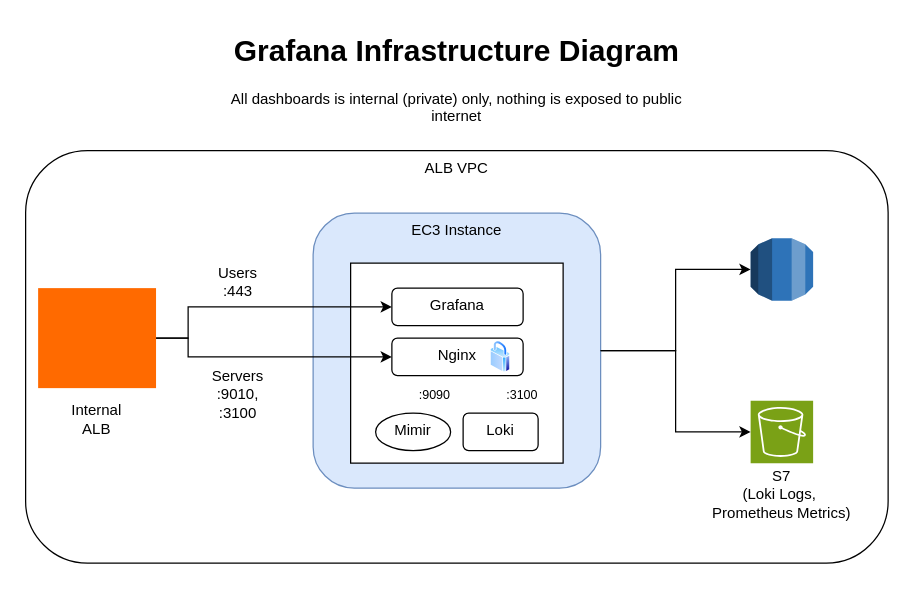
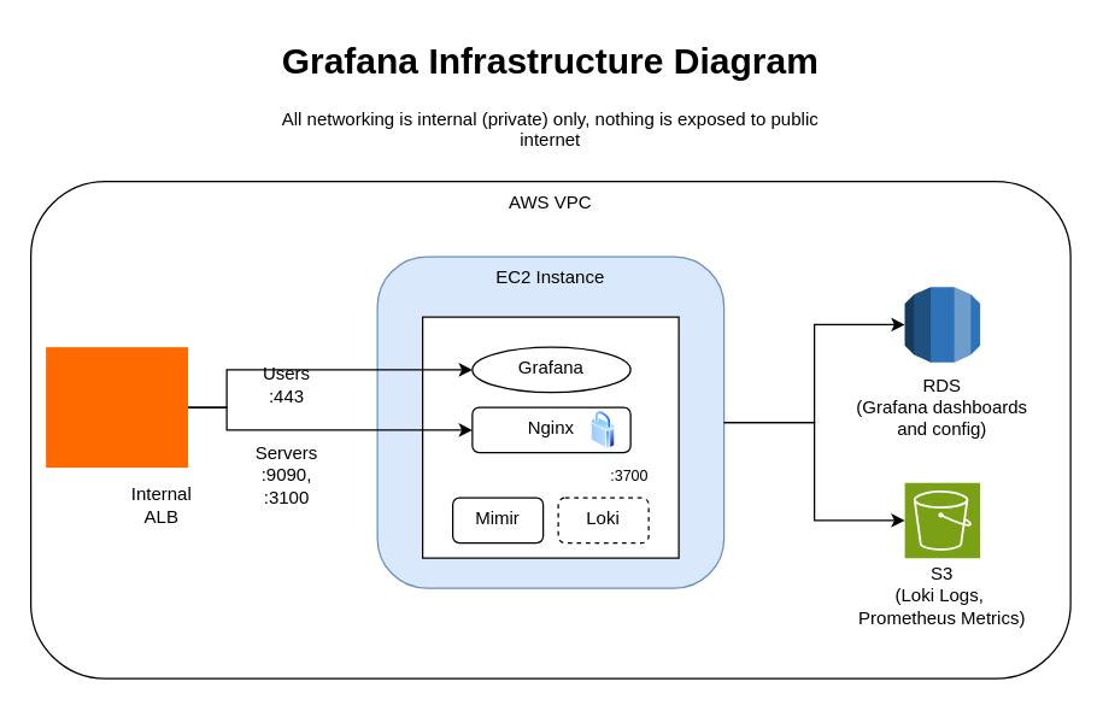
  <mxCell id="0" />
  <mxCell id="1" parent="0" />
- <mxCell id="2" value="&lt;h1 style=&quot;margin-top: 0px;&quot;&gt;Grafana Infrastructure Diagram&lt;/h1&gt;&lt;p&gt;All dashboards is internal (private) only, nothing is exposed to public internet&lt;/p&gt;" style="text;html=1;whiteSpace=wrap;overflow=hidden;rounded=0;align=center;" parent="1" vertex="1"><mxGeometry x="175" y="20" width="380" height="120" as="geometry" /></mxCell>
- <mxCell id="3" value="ALB VPC" style="rounded=1;whiteSpace=wrap;html=1;verticalAlign=top;" parent="1" vertex="1"><mxGeometry x="20" y="120" width="690" height="330" as="geometry" /></mxCell>
- <mxCell id="4" value="EC3 Instance" style="rounded=1;whiteSpace=wrap;html=1;verticalAlign=top;labelBackgroundColor=none;fillColor=#dae8fc;strokeColor=#6c8ebf;" parent="1" vertex="1"><mxGeometry x="250" y="170" width="230" height="220" as="geometry" /></mxCell>
+ <mxCell id="2" value="&lt;h1 style=&quot;margin-top: 0px;&quot;&gt;Grafana Infrastructure Diagram&lt;/h1&gt;&lt;p&gt;All networking is internal (private) only, nothing is exposed to public internet&lt;/p&gt;" style="text;html=1;whiteSpace=wrap;overflow=hidden;rounded=0;align=center;" parent="1" vertex="1"><mxGeometry x="175" y="20" width="380" height="120" as="geometry" /></mxCell>
+ <mxCell id="3" value="AWS VPC" style="rounded=1;whiteSpace=wrap;html=1;verticalAlign=top;" parent="1" vertex="1"><mxGeometry x="20" y="120" width="690" height="330" as="geometry" /></mxCell>
+ <mxCell id="4" value="EC2 Instance" style="rounded=1;whiteSpace=wrap;html=1;verticalAlign=top;labelBackgroundColor=none;fillColor=#dae8fc;strokeColor=#6c8ebf;" parent="1" vertex="1"><mxGeometry x="250" y="170" width="230" height="220" as="geometry" /></mxCell>
  <mxCell id="5" value="" style="group" parent="1" vertex="1" connectable="0"><mxGeometry x="280" y="200" width="170" height="170" as="geometry" /></mxCell>
  <mxCell id="6" value="" style="rounded=0;whiteSpace=wrap;html=1;" parent="5" vertex="1"><mxGeometry y="10" width="170" height="160" as="geometry" /></mxCell>
  <mxCell id="7" value="" style="shape=image;html=1;verticalAlign=top;verticalLabelPosition=bottom;labelBackgroundColor=#ffffff;imageAspect=0;aspect=fixed;image=https://icons.diagrams.net/icon-cache1/Ionicons_Fill_Vol_2-2187/logo-docker-1464.svg" parent="5" vertex="1"><mxGeometry x="64.997" y="-10" width="40" height="40" as="geometry" /></mxCell>
- <mxCell id="8" value="Grafana" style="rounded=1;whiteSpace=wrap;html=1;pointerEvents=0;align=center;verticalAlign=top;fontFamily=Helvetica;fontSize=12;fontColor=default;fillColor=none;gradientColor=none;" parent="5" vertex="1"><mxGeometry x="33" y="30" width="105" height="30" as="geometry" /></mxCell>
+ <mxCell id="8" value="Grafana" style="ellipse;whiteSpace=wrap;html=1;pointerEvents=0;align=center;verticalAlign=top;fontFamily=Helvetica;fontSize=12;fontColor=default;fillColor=none;gradientColor=none;" parent="5" vertex="1"><mxGeometry x="33" y="30" width="105" height="30" as="geometry" /></mxCell>
  <mxCell id="9" value="&lt;div&gt;Nginx&lt;/div&gt;" style="rounded=1;whiteSpace=wrap;html=1;pointerEvents=0;align=center;verticalAlign=top;fontFamily=Helvetica;fontSize=12;fontColor=default;fillColor=none;gradientColor=none;" parent="5" vertex="1"><mxGeometry x="33" y="70" width="105" height="30" as="geometry" /></mxCell>
  <mxCell id="10" value="" style="image;aspect=fixed;perimeter=ellipsePerimeter;html=1;align=center;shadow=0;dashed=0;spacingTop=3;image=img/lib/active_directory/secure.svg;pointerEvents=0;verticalAlign=top;fontFamily=Helvetica;fontSize=12;fontColor=default;fillColor=none;gradientColor=none;" parent="5" vertex="1"><mxGeometry x="112" y="72.5" width="16" height="25" as="geometry" /></mxCell>
- <mxCell id="11" value="&lt;div&gt;Loki&lt;/div&gt;" style="rounded=1;whiteSpace=wrap;html=1;pointerEvents=0;align=center;verticalAlign=top;fontFamily=Helvetica;fontSize=12;fontColor=default;fillColor=none;gradientColor=none;" parent="5" vertex="1"><mxGeometry x="90" y="130" width="60" height="30" as="geometry" /></mxCell>
- <mxCell id="12" value="&lt;div&gt;Mimir&lt;/div&gt;" style="ellipse;whiteSpace=wrap;html=1;pointerEvents=0;align=center;verticalAlign=top;fontFamily=Helvetica;fontSize=12;fontColor=default;fillColor=none;gradientColor=none;" parent="5" vertex="1"><mxGeometry x="20" y="130" width="60" height="30" as="geometry" /></mxCell>
- <mxCell id="13" value="&lt;div&gt;:3100&lt;/div&gt;" style="text;html=1;align=center;verticalAlign=middle;whiteSpace=wrap;rounded=0;fontFamily=Helvetica;fontSize=10;fontColor=default;" parent="5" vertex="1"><mxGeometry x="110" y="100" width="55" height="30" as="geometry" /></mxCell>
- <mxCell id="14" value="&lt;div&gt;:9090&lt;/div&gt;" style="text;html=1;align=center;verticalAlign=middle;whiteSpace=wrap;rounded=0;fontFamily=Helvetica;fontSize=10;fontColor=default;" parent="5" vertex="1"><mxGeometry x="45" y="100" width="45" height="30" as="geometry" /></mxCell>
+ <mxCell id="11" value="&lt;div&gt;Loki&lt;/div&gt;" style="rounded=1;whiteSpace=wrap;html=1;pointerEvents=0;align=center;verticalAlign=top;fontFamily=Helvetica;fontSize=12;fontColor=default;fillColor=none;gradientColor=none;dashed=1;" parent="5" vertex="1"><mxGeometry x="90" y="130" width="60" height="30" as="geometry" /></mxCell>
+ <mxCell id="12" value="&lt;div&gt;Mimir&lt;/div&gt;" style="rounded=1;whiteSpace=wrap;html=1;pointerEvents=0;align=center;verticalAlign=top;fontFamily=Helvetica;fontSize=12;fontColor=default;fillColor=none;gradientColor=none;" parent="5" vertex="1"><mxGeometry x="20" y="130" width="60" height="30" as="geometry" /></mxCell>
+ <mxCell id="13" value="&lt;div&gt;:3700&lt;/div&gt;" style="text;html=1;align=center;verticalAlign=middle;whiteSpace=wrap;rounded=0;fontFamily=Helvetica;fontSize=10;fontColor=default;" parent="5" vertex="1"><mxGeometry x="110" y="100" width="55" height="30" as="geometry" /></mxCell>
  <mxCell id="15" value="" style="group" parent="1" vertex="1" connectable="0"><mxGeometry x="560" y="190" width="130" height="95" as="geometry" /></mxCell>
  <mxCell id="16" value="" style="outlineConnect=0;dashed=0;verticalLabelPosition=bottom;verticalAlign=top;align=center;html=1;shape=mxgraph.aws3.rds;fillColor=#2E73B8;gradientColor=none;pointerEvents=0;fontFamily=Helvetica;fontSize=12;fontColor=default;" parent="15" vertex="1"><mxGeometry x="40" width="50" height="50" as="geometry" /></mxCell>
+ <mxCell id="17" value="&lt;div&gt;RDS&lt;/div&gt;&lt;div&gt;(Grafana dashboards and config)&lt;/div&gt;" style="text;html=1;align=center;verticalAlign=middle;whiteSpace=wrap;rounded=0;fontFamily=Helvetica;fontSize=12;fontColor=default;" parent="15" vertex="1"><mxGeometry y="65" width="130" height="30" as="geometry" /></mxCell>
  <mxCell id="18" value="" style="group" parent="1" vertex="1" connectable="0"><mxGeometry x="560" y="320" width="130" height="90" as="geometry" /></mxCell>
  <mxCell id="19" value="" style="sketch=0;points=[[0,0,0],[0.25,0,0],[0.5,0,0],[0.75,0,0],[1,0,0],[0,1,0],[0.25,1,0],[0.5,1,0],[0.75,1,0],[1,1,0],[0,0.25,0],[0,0.5,0],[0,0.75,0],[1,0.25,0],[1,0.5,0],[1,0.75,0]];outlineConnect=0;fontColor=#232F3E;fillColor=#7AA116;strokeColor=#ffffff;dashed=0;verticalLabelPosition=bottom;verticalAlign=top;align=center;html=1;fontSize=12;fontStyle=0;aspect=fixed;shape=mxgraph.aws4.resourceIcon;resIcon=mxgraph.aws4.s3;pointerEvents=0;fontFamily=Helvetica;" parent="18" vertex="1"><mxGeometry x="40" width="50" height="50" as="geometry" /></mxCell>
- <mxCell id="20" value="&lt;div&gt;S7&lt;/div&gt;&lt;div&gt;(Loki Logs,&amp;nbsp;&lt;/div&gt;&lt;div&gt;Prometheus Metrics)&lt;/div&gt;" style="text;html=1;align=center;verticalAlign=middle;whiteSpace=wrap;rounded=0;fontFamily=Helvetica;fontSize=12;fontColor=default;" parent="18" vertex="1"><mxGeometry y="60" width="130" height="30" as="geometry" /></mxCell>
+ <mxCell id="20" value="&lt;div&gt;S3&lt;/div&gt;&lt;div&gt;(Loki Logs,&amp;nbsp;&lt;/div&gt;&lt;div&gt;Prometheus Metrics)&lt;/div&gt;" style="text;html=1;align=center;verticalAlign=middle;whiteSpace=wrap;rounded=0;fontFamily=Helvetica;fontSize=12;fontColor=default;" parent="18" vertex="1"><mxGeometry y="60" width="130" height="30" as="geometry" /></mxCell>
  <mxCell id="21" style="edgeStyle=orthogonalEdgeStyle;rounded=0;orthogonalLoop=1;jettySize=auto;html=1;entryX=0;entryY=0.5;entryDx=0;entryDy=0;entryPerimeter=0;fontFamily=Helvetica;fontSize=12;fontColor=default;" parent="1" source="4" target="16" edge="1"><mxGeometry relative="1" as="geometry" /></mxCell>
  <mxCell id="22" style="edgeStyle=orthogonalEdgeStyle;rounded=0;orthogonalLoop=1;jettySize=auto;html=1;entryX=0;entryY=0.5;entryDx=0;entryDy=0;entryPerimeter=0;fontFamily=Helvetica;fontSize=12;fontColor=default;" parent="1" source="4" target="19" edge="1"><mxGeometry relative="1" as="geometry" /></mxCell>
  <mxCell id="23" style="edgeStyle=orthogonalEdgeStyle;rounded=0;orthogonalLoop=1;jettySize=auto;html=1;entryX=0;entryY=0.5;entryDx=0;entryDy=0;fontFamily=Helvetica;fontSize=12;fontColor=default;" parent="1" source="25" target="8" edge="1"><mxGeometry relative="1" as="geometry"><Array as="points"><mxPoint x="150" y="270" /><mxPoint x="150" y="245" /></Array></mxGeometry></mxCell>
  <mxCell id="24" style="edgeStyle=orthogonalEdgeStyle;rounded=0;orthogonalLoop=1;jettySize=auto;html=1;entryX=0;entryY=0.5;entryDx=0;entryDy=0;fontFamily=Helvetica;fontSize=12;fontColor=default;" parent="1" source="25" target="9" edge="1"><mxGeometry relative="1" as="geometry"><Array as="points"><mxPoint x="150" y="270" /><mxPoint x="150" y="285" /></Array></mxGeometry></mxCell>
  <mxCell id="25" value="" style="points=[];aspect=fixed;html=1;align=center;shadow=0;dashed=0;fillColor=#FF6A00;strokeColor=none;shape=mxgraph.alibaba_cloud.alb_application_load_balancer_01;pointerEvents=0;verticalAlign=top;fontFamily=Helvetica;fontSize=12;fontColor=default;" parent="1" vertex="1"><mxGeometry x="30" y="230" width="94.33" height="80" as="geometry" /></mxCell>
- <mxCell id="26" value="&lt;div&gt;Users&lt;/div&gt;&lt;div&gt;:443&lt;/div&gt;" style="text;html=1;align=center;verticalAlign=middle;whiteSpace=wrap;rounded=0;fontFamily=Helvetica;fontSize=12;fontColor=default;" parent="1" vertex="1"><mxGeometry x="160" y="210" width="60" height="30" as="geometry" /></mxCell>
- <mxCell id="27" value="&lt;div&gt;Servers&lt;/div&gt;&lt;div&gt;:9010, :3100&lt;/div&gt;" style="text;html=1;align=center;verticalAlign=middle;whiteSpace=wrap;rounded=0;fontFamily=Helvetica;fontSize=12;fontColor=default;" parent="1" vertex="1"><mxGeometry x="160" y="300" width="60" height="30" as="geometry" /></mxCell>
- <mxCell id="28" value="Internal ALB" style="text;html=1;align=center;verticalAlign=middle;whiteSpace=wrap;rounded=0;fontFamily=Helvetica;fontSize=12;fontColor=default;" parent="1" vertex="1"><mxGeometry x="47.16" y="320" width="60" height="30" as="geometry" /></mxCell>
+ <mxCell id="26" value="&lt;div&gt;Users&lt;/div&gt;&lt;div&gt;:443&lt;/div&gt;" style="text;html=1;align=center;verticalAlign=middle;whiteSpace=wrap;rounded=0;fontFamily=Helvetica;fontSize=12;fontColor=default;" parent="1" vertex="1"><mxGeometry x="160" y="240" width="60" height="30" as="geometry" /></mxCell>
+ <mxCell id="27" value="&lt;div&gt;Servers&lt;/div&gt;&lt;div&gt;:9090, :3100&lt;/div&gt;" style="text;html=1;align=center;verticalAlign=middle;whiteSpace=wrap;rounded=0;fontFamily=Helvetica;fontSize=12;fontColor=default;" parent="1" vertex="1"><mxGeometry x="160" y="300" width="60" height="30" as="geometry" /></mxCell>
+ <mxCell id="28" value="Internal ALB" style="text;html=1;align=center;verticalAlign=middle;whiteSpace=wrap;rounded=0;fontFamily=Helvetica;fontSize=12;fontColor=default;" parent="1" vertex="1"><mxGeometry x="77.16" y="320" width="60" height="30" as="geometry" /></mxCell>
